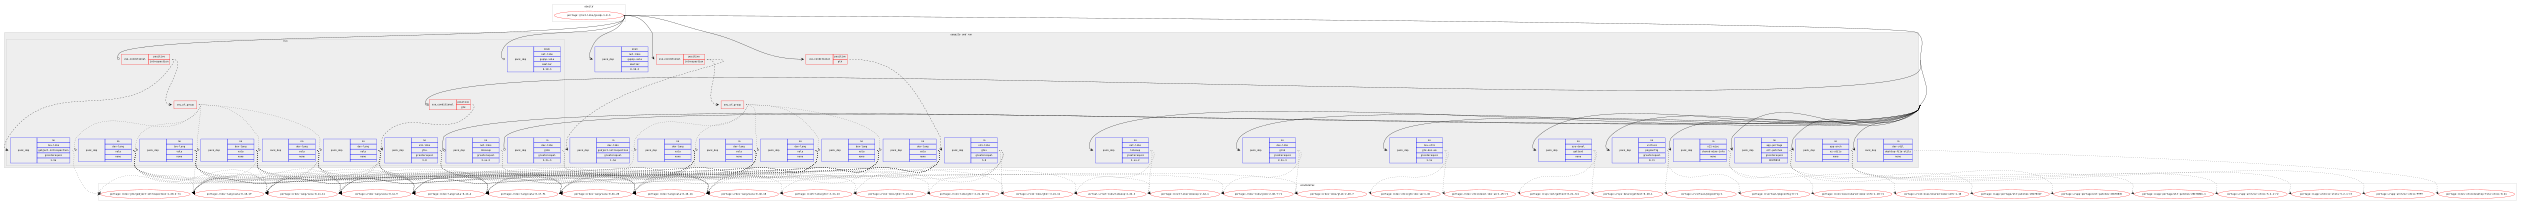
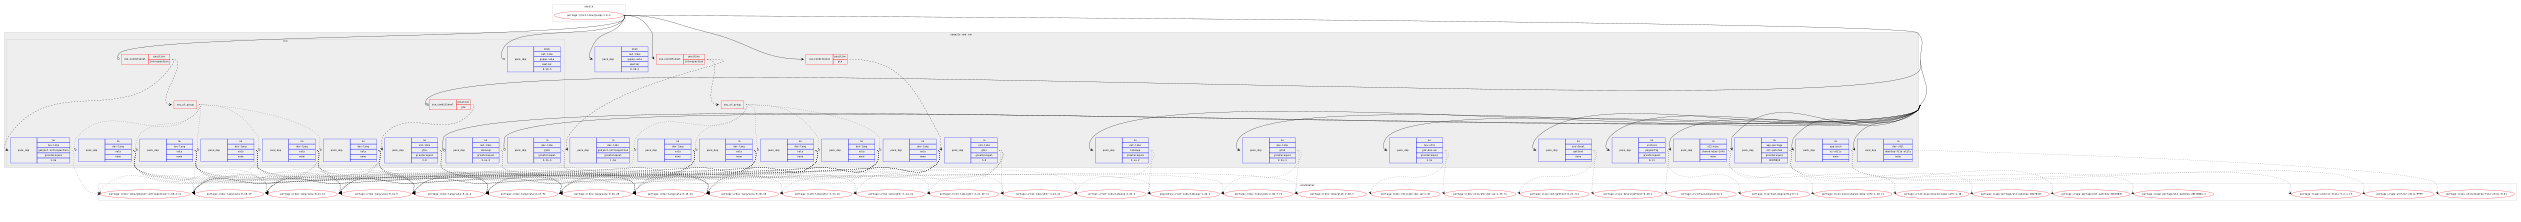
  digraph {
    compound=true
    concentrate=true
    fontname="JetBrains Mono"
    fontsize=10
    newrank=true
    rankdir=TB
    ranksep=1.5
    node [color=red fontname="JetBrains Mono" fontsize=10]
    edge [arrowhead=vee fontname="JetBrains Mono" headport=w style=dotted tailport=e weight=100]
    n1 [label="portage://net-libs/gssdp-1.0.3" width=4]
    n2 [color=blue label=<<TABLE BORDER="0" CELLBORDER="1" CELLSPACING="0" CELLPADDING="4" WIDTH="220"><TR><TD ROWSPAN="6" CELLPADDING="30">pack_dep</TD></TR><TR><TD WIDTH="110">no</TD></TR><TR><TD>x11-libs</TD></TR><TR><TD>gtk+</TD></TR><TR><TD>greaterequal</TD></TR><TR><TD>3.0</TD></TR></TABLE>> shape=none]
    n3 [label=<<TABLE BORDER="0" CELLBORDER="1" CELLSPACING="0" CELLPADDING="4"><TR><TD ROWSPAN="3" CELLPADDING="10">use_conditional</TD></TR><TR><TD>positive</TD></TR><TR><TD>gtk</TD></TR></TABLE>> shape=none]
    n4 [color=blue label=<<TABLE BORDER="0" CELLBORDER="1" CELLSPACING="0" CELLPADDING="4" WIDTH="220"><TR><TD ROWSPAN="6" CELLPADDING="30">pack_dep</TD></TR><TR><TD WIDTH="110">no</TD></TR><TR><TD>dev-lang</TD></TR><TR><TD>vala</TD></TR><TR><TD>none</TD></TR><TR><TD></TD></TR></TABLE>> shape=none]
    n5 [color=blue label=<<TABLE BORDER="0" CELLBORDER="1" CELLSPACING="0" CELLPADDING="4" WIDTH="220"><TR><TD ROWSPAN="6" CELLPADDING="30">pack_dep</TD></TR><TR><TD WIDTH="110">no</TD></TR><TR><TD>dev-lang</TD></TR><TR><TD>vala</TD></TR><TR><TD>none</TD></TR><TR><TD></TD></TR></TABLE>> shape=none]
    n6 [color=blue label=<<TABLE BORDER="0" CELLBORDER="1" CELLSPACING="0" CELLPADDING="4" WIDTH="220"><TR><TD ROWSPAN="6" CELLPADDING="30">pack_dep</TD></TR><TR><TD WIDTH="110">no</TD></TR><TR><TD>dev-lang</TD></TR><TR><TD>vala</TD></TR><TR><TD>none</TD></TR><TR><TD></TD></TR></TABLE>> shape=none]
    n7 [color=blue label=<<TABLE BORDER="0" CELLBORDER="1" CELLSPACING="0" CELLPADDING="4" WIDTH="220"><TR><TD ROWSPAN="6" CELLPADDING="30">pack_dep</TD></TR><TR><TD WIDTH="110">no</TD></TR><TR><TD>dev-lang</TD></TR><TR><TD>vala</TD></TR><TR><TD>none</TD></TR><TR><TD></TD></TR></TABLE>> shape=none]
    n8 [color=blue label=<<TABLE BORDER="0" CELLBORDER="1" CELLSPACING="0" CELLPADDING="4" WIDTH="220"><TR><TD ROWSPAN="6" CELLPADDING="30">pack_dep</TD></TR><TR><TD WIDTH="110">no</TD></TR><TR><TD>dev-lang</TD></TR><TR><TD>vala</TD></TR><TR><TD>none</TD></TR><TR><TD></TD></TR></TABLE>> shape=none]
    n9 [label=<<TABLE BORDER="0" CELLBORDER="1" CELLSPACING="0" CELLPADDING="4"><TR><TD CELLPADDING="10">any_of_group</TD></TR></TABLE>> shape=none]
    n10 [color=blue label=<<TABLE BORDER="0" CELLBORDER="1" CELLSPACING="0" CELLPADDING="4" WIDTH="220"><TR><TD ROWSPAN="6" CELLPADDING="30">pack_dep</TD></TR><TR><TD WIDTH="110">no</TD></TR><TR><TD>dev-libs</TD></TR><TR><TD>gobject-introspection</TD></TR><TR><TD>greaterequal</TD></TR><TR><TD>1.36</TD></TR></TABLE>> shape=none]
    n11 [label=<<TABLE BORDER="0" CELLBORDER="1" CELLSPACING="0" CELLPADDING="4"><TR><TD ROWSPAN="3" CELLPADDING="10">use_conditional</TD></TR><TR><TD>positive</TD></TR><TR><TD>introspection</TD></TR></TABLE>> shape=none]
    n12 [color=blue label=<<TABLE BORDER="0" CELLBORDER="1" CELLSPACING="0" CELLPADDING="4" WIDTH="220"><TR><TD ROWSPAN="6" CELLPADDING="30">pack_dep</TD></TR><TR><TD WIDTH="110">weak</TD></TR><TR><TD>net-libs</TD></TR><TR><TD>gupnp-vala</TD></TR><TR><TD>smaller</TD></TR><TR><TD>0.10.3</TD></TR></TABLE>> shape=none]
    n13 [color=blue label=<<TABLE BORDER="0" CELLBORDER="1" CELLSPACING="0" CELLPADDING="4" WIDTH="220"><TR><TD ROWSPAN="6" CELLPADDING="30">pack_dep</TD></TR><TR><TD WIDTH="110">no</TD></TR><TR><TD>app-portage</TD></TR><TR><TD>elt-patches</TD></TR><TR><TD>greaterequal</TD></TR><TR><TD>20170815</TD></TR></TABLE>> shape=none]
    n14 [color=blue label=<<TABLE BORDER="0" CELLBORDER="1" CELLSPACING="0" CELLPADDING="4" WIDTH="220"><TR><TD ROWSPAN="6" CELLPADDING="30">pack_dep</TD></TR><TR><TD WIDTH="110">no</TD></TR><TR><TD>app-arch</TD></TR><TR><TD>xz-utils</TD></TR><TR><TD>none</TD></TR><TR><TD></TD></TR></TABLE>> shape=none]
    n15 [color=blue label=<<TABLE BORDER="0" CELLBORDER="1" CELLSPACING="0" CELLPADDING="4" WIDTH="220"><TR><TD ROWSPAN="6" CELLPADDING="30">pack_dep</TD></TR><TR><TD WIDTH="110">no</TD></TR><TR><TD>dev-libs</TD></TR><TR><TD>glib</TD></TR><TR><TD>greaterequal</TD></TR><TR><TD>2.34.3</TD></TR></TABLE>> shape=none]
    n16 [color=blue label=<<TABLE BORDER="0" CELLBORDER="1" CELLSPACING="0" CELLPADDING="4" WIDTH="220"><TR><TD ROWSPAN="6" CELLPADDING="30">pack_dep</TD></TR><TR><TD WIDTH="110">no</TD></TR><TR><TD>dev-util</TD></TR><TR><TD>desktop-file-utils</TD></TR><TR><TD>none</TD></TR><TR><TD></TD></TR></TABLE>> shape=none]
    n17 [color=blue label=<<TABLE BORDER="0" CELLBORDER="1" CELLSPACING="0" CELLPADDING="4" WIDTH="220"><TR><TD ROWSPAN="6" CELLPADDING="30">pack_dep</TD></TR><TR><TD WIDTH="110">no</TD></TR><TR><TD>dev-util</TD></TR><TR><TD>gtk-doc-am</TD></TR><TR><TD>greaterequal</TD></TR><TR><TD>1.14</TD></TR></TABLE>> shape=none]
    n18 [color=blue label=<<TABLE BORDER="0" CELLBORDER="1" CELLSPACING="0" CELLPADDING="4" WIDTH="220"><TR><TD ROWSPAN="6" CELLPADDING="30">pack_dep</TD></TR><TR><TD WIDTH="110">no</TD></TR><TR><TD>net-libs</TD></TR><TR><TD>libsoup</TD></TR><TR><TD>greaterequal</TD></TR><TR><TD>2.44.2</TD></TR></TABLE>> shape=none]
    n19 [color=blue label=<<TABLE BORDER="0" CELLBORDER="1" CELLSPACING="0" CELLPADDING="4" WIDTH="220"><TR><TD ROWSPAN="6" CELLPADDING="30">pack_dep</TD></TR><TR><TD WIDTH="110">no</TD></TR><TR><TD>sys-devel</TD></TR><TR><TD>gettext</TD></TR><TR><TD>none</TD></TR><TR><TD></TD></TR></TABLE>> shape=none]
    n20 [color=blue label=<<TABLE BORDER="0" CELLBORDER="1" CELLSPACING="0" CELLPADDING="4" WIDTH="220"><TR><TD ROWSPAN="6" CELLPADDING="30">pack_dep</TD></TR><TR><TD WIDTH="110">no</TD></TR><TR><TD>virtual</TD></TR><TR><TD>pkgconfig</TD></TR><TR><TD>greaterequal</TD></TR><TR><TD>0-r1</TD></TR></TABLE>> shape=none]
    n21 [color=blue label=<<TABLE BORDER="0" CELLBORDER="1" CELLSPACING="0" CELLPADDING="4" WIDTH="220"><TR><TD ROWSPAN="6" CELLPADDING="30">pack_dep</TD></TR><TR><TD WIDTH="110">no</TD></TR><TR><TD>x11-misc</TD></TR><TR><TD>shared-mime-info</TD></TR><TR><TD>none</TD></TR><TR><TD></TD></TR></TABLE>> shape=none]
    n22 [color=blue label=<<TABLE BORDER="0" CELLBORDER="1" CELLSPACING="0" CELLPADDING="4" WIDTH="220"><TR><TD ROWSPAN="6" CELLPADDING="30">pack_dep</TD></TR><TR><TD WIDTH="110">no</TD></TR><TR><TD>x11-libs</TD></TR><TR><TD>gtk+</TD></TR><TR><TD>greaterequal</TD></TR><TR><TD>3.0</TD></TR></TABLE>> shape=none]
    n23 [label=<<TABLE BORDER="0" CELLBORDER="1" CELLSPACING="0" CELLPADDING="4"><TR><TD ROWSPAN="3" CELLPADDING="10">use_conditional</TD></TR><TR><TD>positive</TD></TR><TR><TD>gtk</TD></TR></TABLE>> shape=none]
    n24 [color=blue label=<<TABLE BORDER="0" CELLBORDER="1" CELLSPACING="0" CELLPADDING="4" WIDTH="220"><TR><TD ROWSPAN="6" CELLPADDING="30">pack_dep</TD></TR><TR><TD WIDTH="110">no</TD></TR><TR><TD>net-libs</TD></TR><TR><TD>libsoup</TD></TR><TR><TD>greaterequal</TD></TR><TR><TD>2.44.2</TD></TR></TABLE>> shape=none]
    n25 [color=blue label=<<TABLE BORDER="0" CELLBORDER="1" CELLSPACING="0" CELLPADDING="4" WIDTH="220"><TR><TD ROWSPAN="6" CELLPADDING="30">pack_dep</TD></TR><TR><TD WIDTH="110">no</TD></TR><TR><TD>dev-lang</TD></TR><TR><TD>vala</TD></TR><TR><TD>none</TD></TR><TR><TD></TD></TR></TABLE>> shape=none]
    n26 [color=blue label=<<TABLE BORDER="0" CELLBORDER="1" CELLSPACING="0" CELLPADDING="4" WIDTH="220"><TR><TD ROWSPAN="6" CELLPADDING="30">pack_dep</TD></TR><TR><TD WIDTH="110">no</TD></TR><TR><TD>dev-lang</TD></TR><TR><TD>vala</TD></TR><TR><TD>none</TD></TR><TR><TD></TD></TR></TABLE>> shape=none]
    n27 [color=blue label=<<TABLE BORDER="0" CELLBORDER="1" CELLSPACING="0" CELLPADDING="4" WIDTH="220"><TR><TD ROWSPAN="6" CELLPADDING="30">pack_dep</TD></TR><TR><TD WIDTH="110">no</TD></TR><TR><TD>dev-lang</TD></TR><TR><TD>vala</TD></TR><TR><TD>none</TD></TR><TR><TD></TD></TR></TABLE>> shape=none]
    n28 [color=blue label=<<TABLE BORDER="0" CELLBORDER="1" CELLSPACING="0" CELLPADDING="4" WIDTH="220"><TR><TD ROWSPAN="6" CELLPADDING="30">pack_dep</TD></TR><TR><TD WIDTH="110">no</TD></TR><TR><TD>dev-lang</TD></TR><TR><TD>vala</TD></TR><TR><TD>none</TD></TR><TR><TD></TD></TR></TABLE>> shape=none]
    n29 [color=blue label=<<TABLE BORDER="0" CELLBORDER="1" CELLSPACING="0" CELLPADDING="4" WIDTH="220"><TR><TD ROWSPAN="6" CELLPADDING="30">pack_dep</TD></TR><TR><TD WIDTH="110">no</TD></TR><TR><TD>dev-lang</TD></TR><TR><TD>vala</TD></TR><TR><TD>none</TD></TR><TR><TD></TD></TR></TABLE>> shape=none]
    n30 [label=<<TABLE BORDER="0" CELLBORDER="1" CELLSPACING="0" CELLPADDING="4"><TR><TD CELLPADDING="10">any_of_group</TD></TR></TABLE>> shape=none]
    n31 [color=blue label=<<TABLE BORDER="0" CELLBORDER="1" CELLSPACING="0" CELLPADDING="4" WIDTH="220"><TR><TD ROWSPAN="6" CELLPADDING="30">pack_dep</TD></TR><TR><TD WIDTH="110">no</TD></TR><TR><TD>dev-libs</TD></TR><TR><TD>gobject-introspection</TD></TR><TR><TD>greaterequal</TD></TR><TR><TD>1.36</TD></TR></TABLE>> shape=none]
    n32 [label=<<TABLE BORDER="0" CELLBORDER="1" CELLSPACING="0" CELLPADDING="4"><TR><TD ROWSPAN="3" CELLPADDING="10">use_conditional</TD></TR><TR><TD>positive</TD></TR><TR><TD>introspection</TD></TR></TABLE>> shape=none]
    n33 [color=blue label=<<TABLE BORDER="0" CELLBORDER="1" CELLSPACING="0" CELLPADDING="4" WIDTH="220"><TR><TD ROWSPAN="6" CELLPADDING="30">pack_dep</TD></TR><TR><TD WIDTH="110">no</TD></TR><TR><TD>dev-libs</TD></TR><TR><TD>glib</TD></TR><TR><TD>greaterequal</TD></TR><TR><TD>2.34.3</TD></TR></TABLE>> shape=none]
    n34 [color=blue label=<<TABLE BORDER="0" CELLBORDER="1" CELLSPACING="0" CELLPADDING="4" WIDTH="220"><TR><TD ROWSPAN="6" CELLPADDING="30">pack_dep</TD></TR><TR><TD WIDTH="110">weak</TD></TR><TR><TD>net-libs</TD></TR><TR><TD>gupnp-vala</TD></TR><TR><TD>smaller</TD></TR><TR><TD>0.10.3</TD></TR></TABLE>> shape=none]
    n35 [label="portage://x11-libs/gtk+-3.24.14" width=4]
    n36 [label="portage://x15-libs/gtk+-3.24.13" width=4]
    n37 [label="portage://x11-libs/gtk+-3.24.11" width=4]
    n38 [label="portage://x11-libs/gtk+-2.24.32-r1" width=4]
    n39 [label="portage://dev-lang/vala-0.47.91" width=4]
    n40 [label="portage://dev-lang/vala-0.46.6" width=4]
    n41 [label="portage://dev-lang/vala-0.44.9" width=4]
    n42 [label="portage://dev-lang/vala-0.44.11" width=4]
    n43 [label="portage://dev-lang/vala-0.40.19" width=4]
    n44 [label="portage://dev-lang/vala-0.40.18" width=4]
    n45 [label="portage://dev-lang/vala-0.40.16" width=4]
    n46 [label="portage://dev-lang/vala-0.36.20" width=4]
    n47 [label="portage://app-portage/elt-patches-20170826.1" width=4]
    n48 [label="portage://app-portage/elt-patches-20170815" width=4]
    n49 [label="portage://app-portage/elt-patches-20170317" width=4]
-   n50 [label="portage://dev-gtk/gobject-introspection-1.60.2-r1" width=4]
+   n50 [label="portage://dev-libs/gobject-introspection-1.60.2-r1" width=4]
    n51 [label="portage://app-arch/xz-utils-9999" width=4]
    n52 [label="portage://app-arch/xz-utils-5.2.4-r3" width=4]
-   n53 [label="portage://app-arch/xz-utils-5.2.4-r2" width=4]
    n54 [label="portage://dev-libs/glib-2.60.7-r1" width=4]
    n55 [label="portage://dev-libs/glib-2.60.7" width=4]
    n56 [label="portage://dev-util/desktop-file-utils-0.24" width=4]
    n57 [label="portage://dev-util/gtk-doc-am-1.32" width=4]
-   n58 [label="portage://dev-util/devel-doc-am-1.25-r1" width=4]
+   n58 [label="portage://dev-util/gtk-doc-am-1.25-r1" width=4]
    n59 [label="portage://x11-misc/shared-mime-info-1.10-r1" width=4]
    n60 [label="portage://x11-misc/shared-mime-info-1.10" width=4]
-   n61 [label="portage://net-libs/libsoup-2.66.4" width=4]
+   n61 [label="pkgconfig://net-libs/libsoup-2.66.4" width=4]
    n62 [label="virtual://net-libs/libsoup-2.62.3" width=4]
    n63 [label="portage://sys-net/gettext-0.21_rc1" width=4]
    n64 [label="portage://sys-devel/gettext-0.20.1" width=4]
    n65 [label="portage://virtual/pkgconfig-1" width=4]
    n66 [label="portage://virtual/pkgconfig-0-r1" width=4]
    subgraph cluster_1 {
      color=gray
      label=<<i>ebuild</i>>
      rank=same
      n1
    }
    subgraph cluster_2 {
      color=gray
      label=<<i>dependencies</i>>
      subgraph cluster_3 {
        color=gray
        fillcolor="#eeeeee"
        label=<<i>compile</i>>
        style=filled
        subgraph sub_4 {
          color=gray
          fillcolor="#eeeeee"
          label=<<i>compile</i>>
          style=filled
          n3
          subgraph sub_5 {
            color=gray
            fillcolor="#eeeeee"
            label=<<i>compile</i>>
            style=filled
            n2
          }
        }
        subgraph sub_6 {
          color=gray
          fillcolor="#eeeeee"
          label=<<i>compile</i>>
          style=filled
          n11
          subgraph sub_7 {
            color=gray
            fillcolor="#eeeeee"
            label=<<i>compile</i>>
            style=filled
            n9
            subgraph sub_8 {
              color=gray
              fillcolor="#eeeeee"
              label=<<i>compile</i>>
              style=filled
              n4
            }
            subgraph sub_9 {
              color=gray
              fillcolor="#eeeeee"
              label=<<i>compile</i>>
              style=filled
              n5
            }
            subgraph sub_10 {
              color=gray
              fillcolor="#eeeeee"
              label=<<i>compile</i>>
              style=filled
              n6
            }
            subgraph sub_11 {
              color=gray
              fillcolor="#eeeeee"
              label=<<i>compile</i>>
              style=filled
              n7
            }
            subgraph sub_12 {
              color=gray
              fillcolor="#eeeeee"
              label=<<i>compile</i>>
              style=filled
              n8
            }
          }
          subgraph sub_13 {
            color=gray
            fillcolor="#eeeeee"
            label=<<i>compile</i>>
            style=filled
            n10
          }
        }
        subgraph sub_14 {
          color=gray
          fillcolor="#eeeeee"
          label=<<i>compile</i>>
          style=filled
          n12
        }
        subgraph sub_15 {
          color=gray
          fillcolor="#eeeeee"
          label=<<i>compile</i>>
          style=filled
          n13
        }
        subgraph sub_16 {
          color=gray
          fillcolor="#eeeeee"
          label=<<i>compile</i>>
          style=filled
          n14
        }
        subgraph sub_17 {
          color=gray
          fillcolor="#eeeeee"
          label=<<i>compile</i>>
          style=filled
          n15
        }
        subgraph sub_18 {
          color=gray
          fillcolor="#eeeeee"
          label=<<i>compile</i>>
          style=filled
          n16
        }
        subgraph sub_19 {
          color=gray
          fillcolor="#eeeeee"
          label=<<i>compile</i>>
          style=filled
          n17
        }
        subgraph sub_20 {
          color=gray
          fillcolor="#eeeeee"
          label=<<i>compile</i>>
          style=filled
          n18
        }
        subgraph sub_21 {
          color=gray
          fillcolor="#eeeeee"
          label=<<i>compile</i>>
          style=filled
          n19
        }
        subgraph sub_22 {
          color=gray
          fillcolor="#eeeeee"
          label=<<i>compile</i>>
          style=filled
          n20
        }
        subgraph sub_23 {
          color=gray
          fillcolor="#eeeeee"
          label=<<i>compile</i>>
          style=filled
          n21
        }
      }
      subgraph cluster_24 {
        color=gray
        fillcolor="#eeeeee"
        label=<<i>compile and run</i>>
        style=filled
      }
      subgraph cluster_25 {
        color=gray
        fillcolor="#eeeeee"
        label=<<i>run</i>>
        style=filled
        subgraph sub_26 {
          color=gray
          fillcolor="#eeeeee"
          label=<<i>run</i>>
          style=filled
          n23
          subgraph sub_27 {
            color=gray
            fillcolor="#eeeeee"
            label=<<i>run</i>>
            style=filled
            n22
          }
        }
        subgraph sub_28 {
          color=gray
          fillcolor="#eeeeee"
          label=<<i>run</i>>
          style=filled
          n24
        }
        subgraph sub_29 {
          color=gray
          fillcolor="#eeeeee"
          label=<<i>run</i>>
          style=filled
          n32
          subgraph sub_30 {
            color=gray
            fillcolor="#eeeeee"
            label=<<i>run</i>>
            style=filled
            n30
            subgraph sub_31 {
              color=gray
              fillcolor="#eeeeee"
              label=<<i>run</i>>
              style=filled
              n25
            }
            subgraph sub_32 {
              color=gray
              fillcolor="#eeeeee"
              label=<<i>run</i>>
              style=filled
              n26
            }
            subgraph sub_33 {
              color=gray
              fillcolor="#eeeeee"
              label=<<i>run</i>>
              style=filled
              n27
            }
            subgraph sub_34 {
              color=gray
              fillcolor="#eeeeee"
              label=<<i>run</i>>
              style=filled
              n28
            }
            subgraph sub_35 {
              color=gray
              fillcolor="#eeeeee"
              label=<<i>run</i>>
              style=filled
              n29
            }
          }
          subgraph sub_36 {
            color=gray
            fillcolor="#eeeeee"
            label=<<i>run</i>>
            style=filled
            n31
          }
        }
        subgraph sub_37 {
          color=gray
          fillcolor="#eeeeee"
          label=<<i>run</i>>
          style=filled
          n33
        }
        subgraph sub_38 {
          color=gray
          fillcolor="#eeeeee"
          label=<<i>run</i>>
          style=filled
          n34
        }
      }
    }
    subgraph cluster_39 {
      color=gray
      label=<<i>candidates</i>>
      rank=same
      subgraph sub_40 {
        color=black
        label=<<i>candidates</i>>
        nodesep=1
        rank=same
        n35
        n36
        n37
        n38
      }
      subgraph sub_41 {
        color=black
        label=<<i>candidates</i>>
        nodesep=1
        rank=same
        n39
        n40
        n41
        n42
        n43
        n44
        n45
        n46
      }
      subgraph sub_42 {
        color=black
        label=<<i>candidates</i>>
        nodesep=1
        rank=same
        n39
        n40
        n41
        n42
        n43
        n44
        n45
        n46
      }
      subgraph sub_43 {
        color=black
        label=<<i>candidates</i>>
        nodesep=1
        rank=same
        n39
        n40
        n41
        n42
        n43
        n44
        n45
        n46
      }
      subgraph sub_44 {
        color=black
        label=<<i>candidates</i>>
        nodesep=1
        rank=same
        n39
        n40
        n41
        n42
        n43
        n44
        n45
        n46
      }
      subgraph sub_45 {
        color=black
        label=<<i>candidates</i>>
        nodesep=1
        rank=same
        n39
        n40
        n41
        n42
        n43
        n44
        n45
        n46
      }
      subgraph sub_46 {
        color=black
        label=<<i>candidates</i>>
        nodesep=1
        rank=same
        n47
        n48
        n49
      }
      subgraph sub_47 {
        color=black
        label=<<i>candidates</i>>
        nodesep=1
        rank=same
        n50
      }
      subgraph sub_48 {
        color=black
        label=<<i>candidates</i>>
        nodesep=1
        rank=same
        n51
        n52
-       n53
      }
      subgraph sub_49 {
        color=black
        label=<<i>candidates</i>>
        nodesep=1
        rank=same
        n54
        n55
      }
      subgraph sub_50 {
        color=black
        label=<<i>candidates</i>>
        nodesep=1
        rank=same
        n56
      }
      subgraph sub_51 {
        color=black
        label=<<i>candidates</i>>
        nodesep=1
        rank=same
        n57
        n58
      }
      subgraph sub_52 {
        color=black
        label=<<i>candidates</i>>
        nodesep=1
        rank=same
        n59
        n60
      }
      subgraph sub_53 {
        color=black
        label=<<i>candidates</i>>
        nodesep=1
        rank=same
        n61
        n62
      }
      subgraph sub_54 {
        color=black
        label=<<i>candidates</i>>
        nodesep=1
        rank=same
        n63
        n64
      }
      subgraph sub_55 {
        color=black
        label=<<i>candidates</i>>
        nodesep=1
        rank=same
        n65
        n66
      }
      subgraph sub_56 {
        color=black
        label=<<i>candidates</i>>
        nodesep=1
        rank=same
      }
      subgraph sub_57 {
        color=black
        label=<<i>candidates</i>>
        nodesep=1
        rank=same
        n35
        n36
        n37
        n38
      }
      subgraph sub_58 {
        color=black
        label=<<i>candidates</i>>
        nodesep=1
        rank=same
        n39
        n40
        n41
        n42
        n43
        n44
        n45
        n46
      }
      subgraph sub_59 {
        color=black
        label=<<i>candidates</i>>
        nodesep=1
        rank=same
        n39
        n40
        n41
        n42
        n43
        n44
        n45
        n46
      }
      subgraph sub_60 {
        color=black
        label=<<i>candidates</i>>
        nodesep=1
        rank=same
        n39
        n40
        n41
        n42
        n43
        n44
        n45
        n46
      }
      subgraph sub_61 {
        color=black
        label=<<i>candidates</i>>
        nodesep=1
        rank=same
        n39
        n40
        n41
        n42
        n43
        n44
        n45
        n46
      }
      subgraph sub_62 {
        color=black
        label=<<i>candidates</i>>
        nodesep=1
        rank=same
        n39
        n40
        n41
        n42
        n43
        n44
        n45
        n46
      }
      subgraph sub_63 {
        color=black
        label=<<i>candidates</i>>
        nodesep=1
        rank=same
        n50
      }
      subgraph sub_64 {
        color=black
        label=<<i>candidates</i>>
        nodesep=1
        rank=same
        n54
        n55
      }
      subgraph sub_65 {
        color=black
        label=<<i>candidates</i>>
        nodesep=1
        rank=same
        n61
        n62
      }
      subgraph sub_66 {
        color=black
        label=<<i>candidates</i>>
        nodesep=1
        rank=same
      }
    }
    n1 -> n3 [style=solid weight=20]
    n1 -> n11 [style=solid weight=20]
    n1 -> n12 [style=solid weight=20]
    n1 -> n13 [style=solid weight=20]
    n1 -> n14 [style=solid weight=20]
    n1 -> n15 [style=solid weight=20]
    n1 -> n16 [style=solid weight=20]
    n1 -> n17 [style=solid weight=20]
    n1 -> n18 [style=solid weight=20]
    n1 -> n19 [style=solid weight=20]
    n1 -> n20 [style=solid weight=20]
    n1 -> n21 [style=solid weight=20]
    n1 -> n23 [arrowhead=odot style=solid weight=20]
    n1 -> n24 [arrowhead=odot style=solid weight=20]
    n1 -> n32 [arrowhead=odot style=solid weight=20]
    n1 -> n33 [arrowhead=odot style=solid weight=20]
    n1 -> n34 [arrowhead=odot style=solid weight=20]
    n2 -> n35
    n2 -> n36
    n2 -> n37
    n2 -> n38
    n3 -> n2 [style=dashed weight=20]
    n4 -> n39
    n4 -> n40
    n4 -> n41
    n4 -> n42
    n4 -> n43
    n4 -> n44
    n4 -> n45
    n4 -> n46
    n5 -> n39
    n5 -> n40
    n5 -> n41
    n5 -> n42
    n5 -> n43
    n5 -> n44
    n5 -> n45
    n5 -> n46
    n6 -> n39
    n6 -> n40
    n6 -> n41
    n6 -> n42
    n6 -> n43
    n6 -> n44
    n6 -> n45
    n6 -> n46
    n7 -> n39
    n7 -> n40
    n7 -> n41
    n7 -> n42
    n7 -> n43
    n7 -> n44
    n7 -> n45
    n7 -> n46
    n8 -> n39
    n8 -> n40
    n8 -> n41
    n8 -> n42
    n8 -> n43
    n8 -> n44
    n8 -> n45
    n8 -> n46
    n9 -> n4 [arrowhead=oinv weight=20]
    n9 -> n5 [arrowhead=oinv weight=20]
    n9 -> n6 [arrowhead=oinv weight=20]
    n9 -> n7 [arrowhead=oinv weight=20]
    n9 -> n8 [arrowhead=oinv weight=20]
    n10 -> n50
    n11 -> n9 [style=dashed weight=20]
    n11 -> n10 [style=dashed weight=20]
    n13 -> n47
    n13 -> n48
    n13 -> n49
    n14 -> n51
    n14 -> n52
-   n14 -> n53
    n15 -> n54
    n15 -> n55
    n16 -> n56
    n17 -> n57
    n17 -> n58
    n18 -> n61
    n18 -> n62
    n19 -> n63
    n19 -> n64
    n20 -> n65
    n20 -> n66
    n21 -> n59
    n21 -> n60
    n22 -> n35
    n22 -> n36
    n22 -> n37
    n22 -> n38
    n23 -> n22 [style=dashed weight=20]
    n24 -> n61
    n24 -> n62
    n25 -> n39
    n25 -> n40
    n25 -> n41
    n25 -> n42
    n25 -> n43
    n25 -> n44
    n25 -> n45
    n25 -> n46
    n26 -> n39
    n26 -> n40
    n26 -> n41
    n26 -> n42
    n26 -> n43
    n26 -> n44
    n26 -> n45
    n26 -> n46
    n27 -> n39
    n27 -> n40
    n27 -> n41
    n27 -> n42
    n27 -> n43
    n27 -> n44
    n27 -> n45
    n27 -> n46
    n28 -> n39
    n28 -> n40
    n28 -> n41
    n28 -> n42
    n28 -> n43
    n28 -> n44
    n28 -> n45
    n28 -> n46
    n29 -> n39
    n29 -> n40
    n29 -> n41
    n29 -> n42
    n29 -> n43
    n29 -> n44
    n29 -> n45
    n29 -> n46
    n30 -> n25 [arrowhead=oinv weight=20]
    n30 -> n26 [arrowhead=oinv weight=20]
    n30 -> n27 [arrowhead=oinv weight=20]
    n30 -> n28 [arrowhead=oinv weight=20]
    n30 -> n29 [arrowhead=oinv weight=20]
    n31 -> n50
    n32 -> n30 [style=dashed weight=20]
    n32 -> n31 [style=dashed weight=20]
    n33 -> n54
    n33 -> n55
  }
